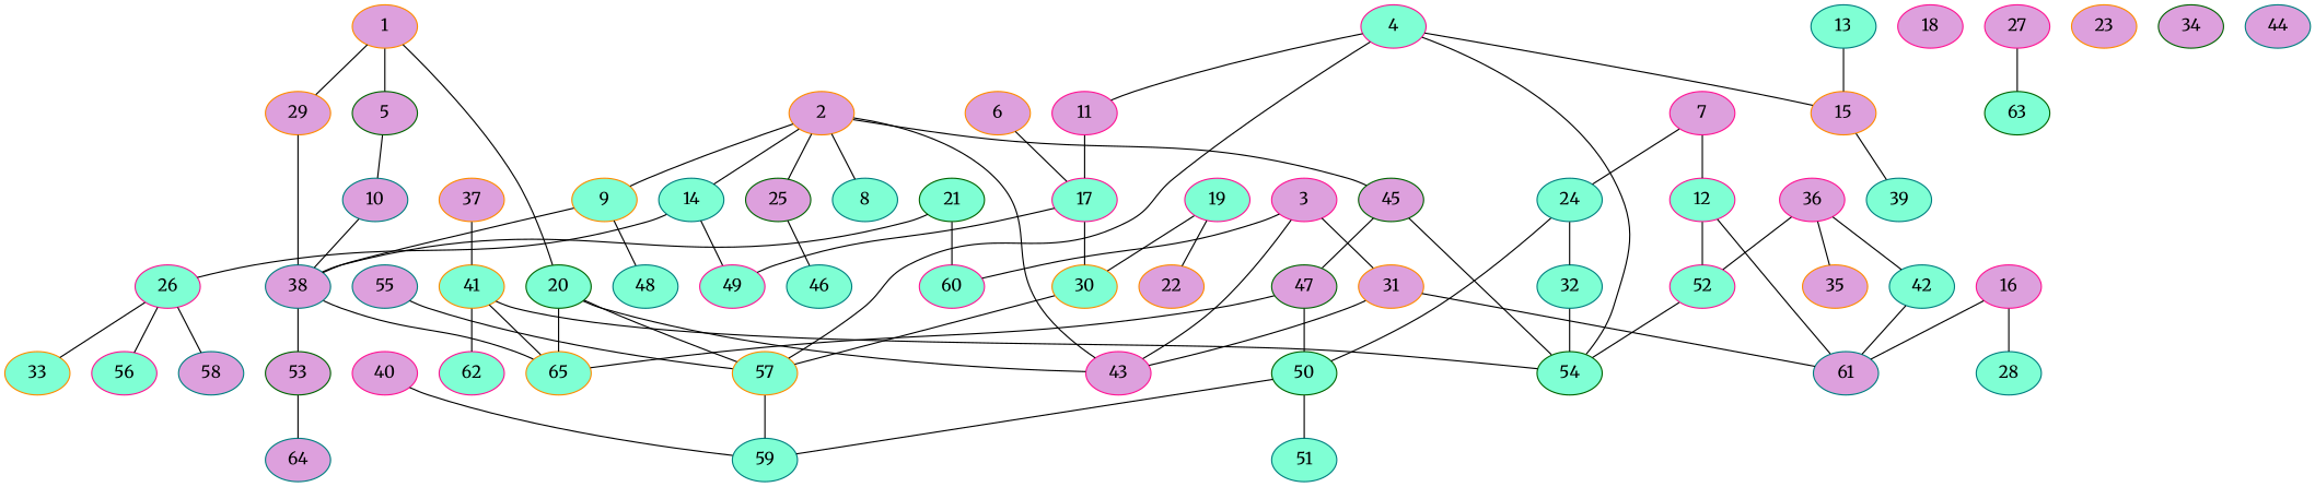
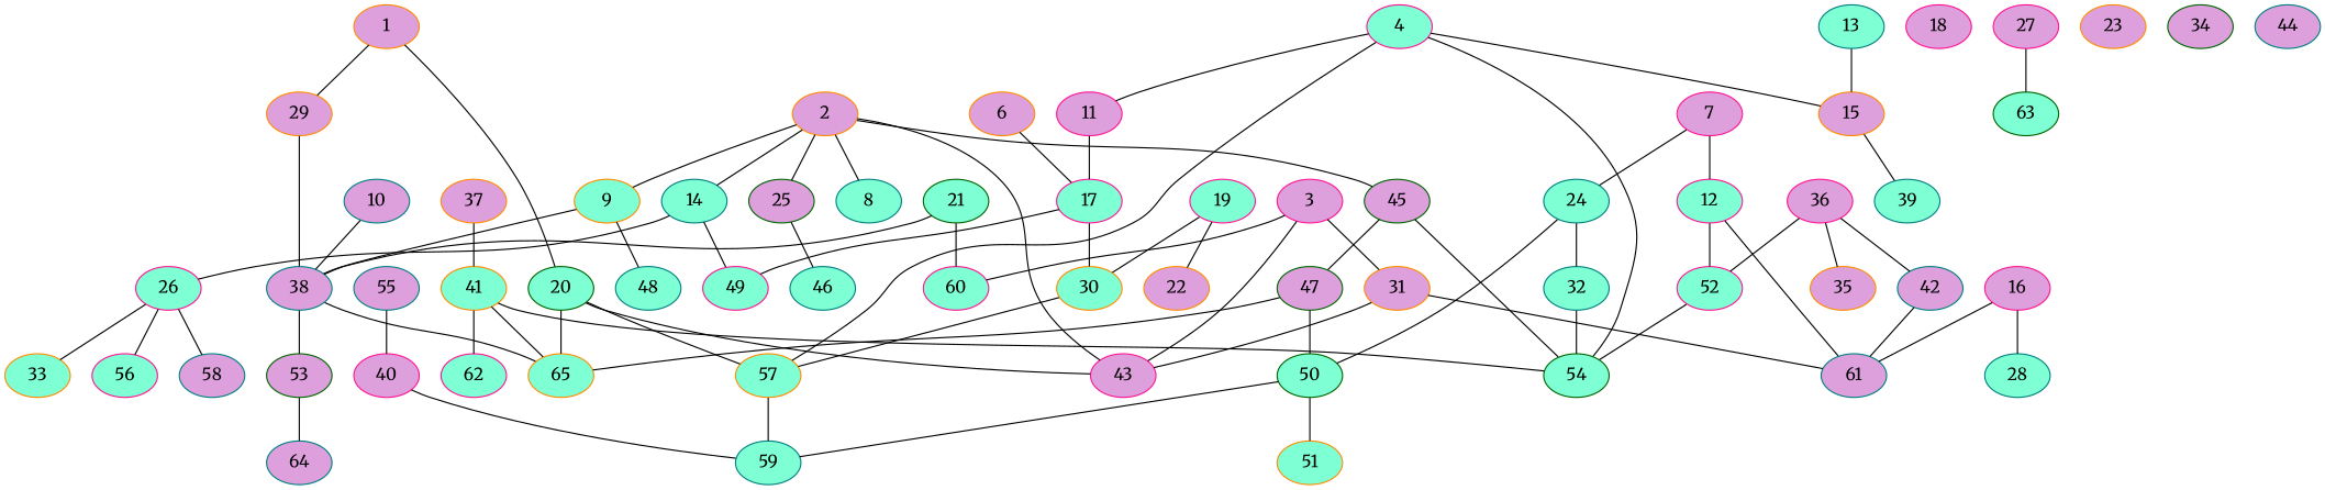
  graph {
    fontname=Merriweather
    node [color=teal fillcolor=plum fontname=Merriweather style=filled]
    edge [fontname=Merriweather]
    1 [color=darkorange]
-   5 [color=darkgreen]
    20 [color=darkgreen fillcolor=aquamarine]
    29 [color=darkorange]
    10
    43 [color=deeppink]
    57 [color=darkorange fillcolor=aquamarine]
    65 [color=darkorange fillcolor=aquamarine]
    38
    2 [color=darkorange]
    8 [fillcolor=aquamarine]
    9 [color=darkorange fillcolor=aquamarine]
    14 [fillcolor=aquamarine]
    25 [color=darkgreen]
    45 [color=darkgreen]
    48 [fillcolor=aquamarine]
    26 [color=deeppink fillcolor=aquamarine]
    49 [color=deeppink fillcolor=aquamarine]
    46 [fillcolor=aquamarine]
    54 [color=darkgreen fillcolor=aquamarine]
    47 [color=darkgreen]
    3 [color=deeppink]
    31 [color=darkorange]
    60 [color=deeppink fillcolor=aquamarine]
    61
    4 [color=deeppink fillcolor=aquamarine]
    11 [color=deeppink]
    15 [color=darkorange]
    17 [color=deeppink fillcolor=aquamarine]
    39 [fillcolor=aquamarine]
    59 [fillcolor=aquamarine]
    6 [color=darkorange]
    30 [color=darkorange fillcolor=aquamarine]
    7 [color=deeppink]
    12 [color=deeppink fillcolor=aquamarine]
    24 [fillcolor=aquamarine]
    52 [color=deeppink fillcolor=aquamarine]
    32 [fillcolor=aquamarine]
    50 [color=darkgreen fillcolor=aquamarine]
    53 [color=darkgreen]
    35 [color=darkorange]
    13 [fillcolor=aquamarine]
    33 [color=darkorange fillcolor=aquamarine]
    56 [color=deeppink fillcolor=aquamarine]
    58
    16 [color=deeppink]
    28 [fillcolor=aquamarine]
    18 [color=deeppink]
    19 [color=deeppink fillcolor=aquamarine]
    22 [color=darkorange]
    63 [color=darkgreen fillcolor=aquamarine]
    21 [color=darkgreen fillcolor=aquamarine]
    23 [color=darkorange]
-   51 [fillcolor=aquamarine]
+   51 [color=darkorange fillcolor=aquamarine]
    27 [color=deeppink]
    34 [color=darkgreen]
    36 [color=deeppink]
-   42 [fillcolor=aquamarine]
+   42
    37 [color=darkorange]
    41 [color=darkorange fillcolor=aquamarine]
    62 [color=deeppink fillcolor=aquamarine]
    64
    40 [color=deeppink]
    44
    55
-   1 -- 5
    1 -- 20
    1 -- 29
-   5 -- 10
    20 -- 43
    20 -- 57
    20 -- 65
    29 -- 38
    10 -- 38
    57 -- 59
    38 -- 65
    38 -- 53
    2 -- 43
    2 -- 8
    2 -- 9
    2 -- 14
    2 -- 25
    2 -- 45
    9 -- 38
    9 -- 48
    14 -- 26
    14 -- 49
    25 -- 46
    45 -- 54
    45 -- 47
    26 -- 33
    26 -- 56
    26 -- 58
    47 -- 65
    47 -- 50
    3 -- 43
    3 -- 31
    3 -- 60
    31 -- 43
    31 -- 61
    4 -- 57
    4 -- 54
    4 -- 11
    4 -- 15
    11 -- 17
    15 -- 39
    17 -- 49
    17 -- 30
    6 -- 17
    30 -- 57
    7 -- 12
    7 -- 24
    12 -- 61
    12 -- 52
    24 -- 32
    24 -- 50
    52 -- 54
    32 -- 54
    50 -- 59
    50 -- 51
    53 -- 64
    13 -- 15
    16 -- 61
    16 -- 28
    19 -- 30
    19 -- 22
    21 -- 38
    21 -- 60
    27 -- 63
    36 -- 52
    36 -- 35
    36 -- 42
    42 -- 61
    37 -- 41
    41 -- 65
    41 -- 54
    41 -- 62
    40 -- 59
-   55 -- 57
+   55 -- 40
  }
